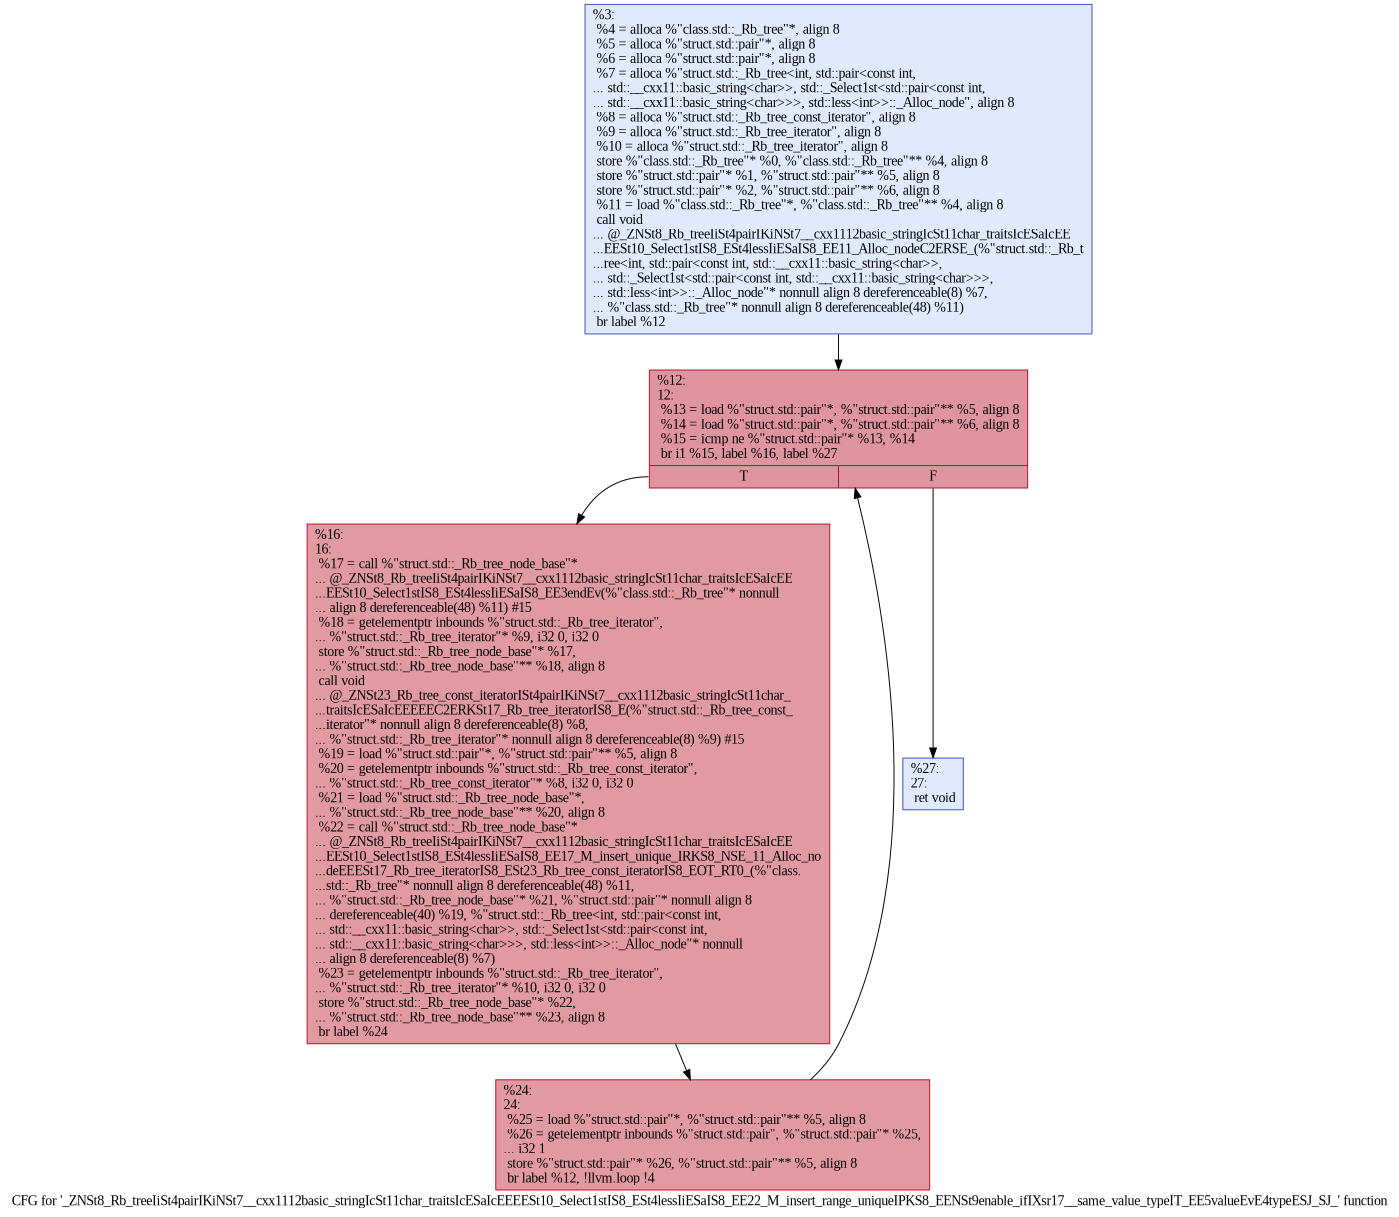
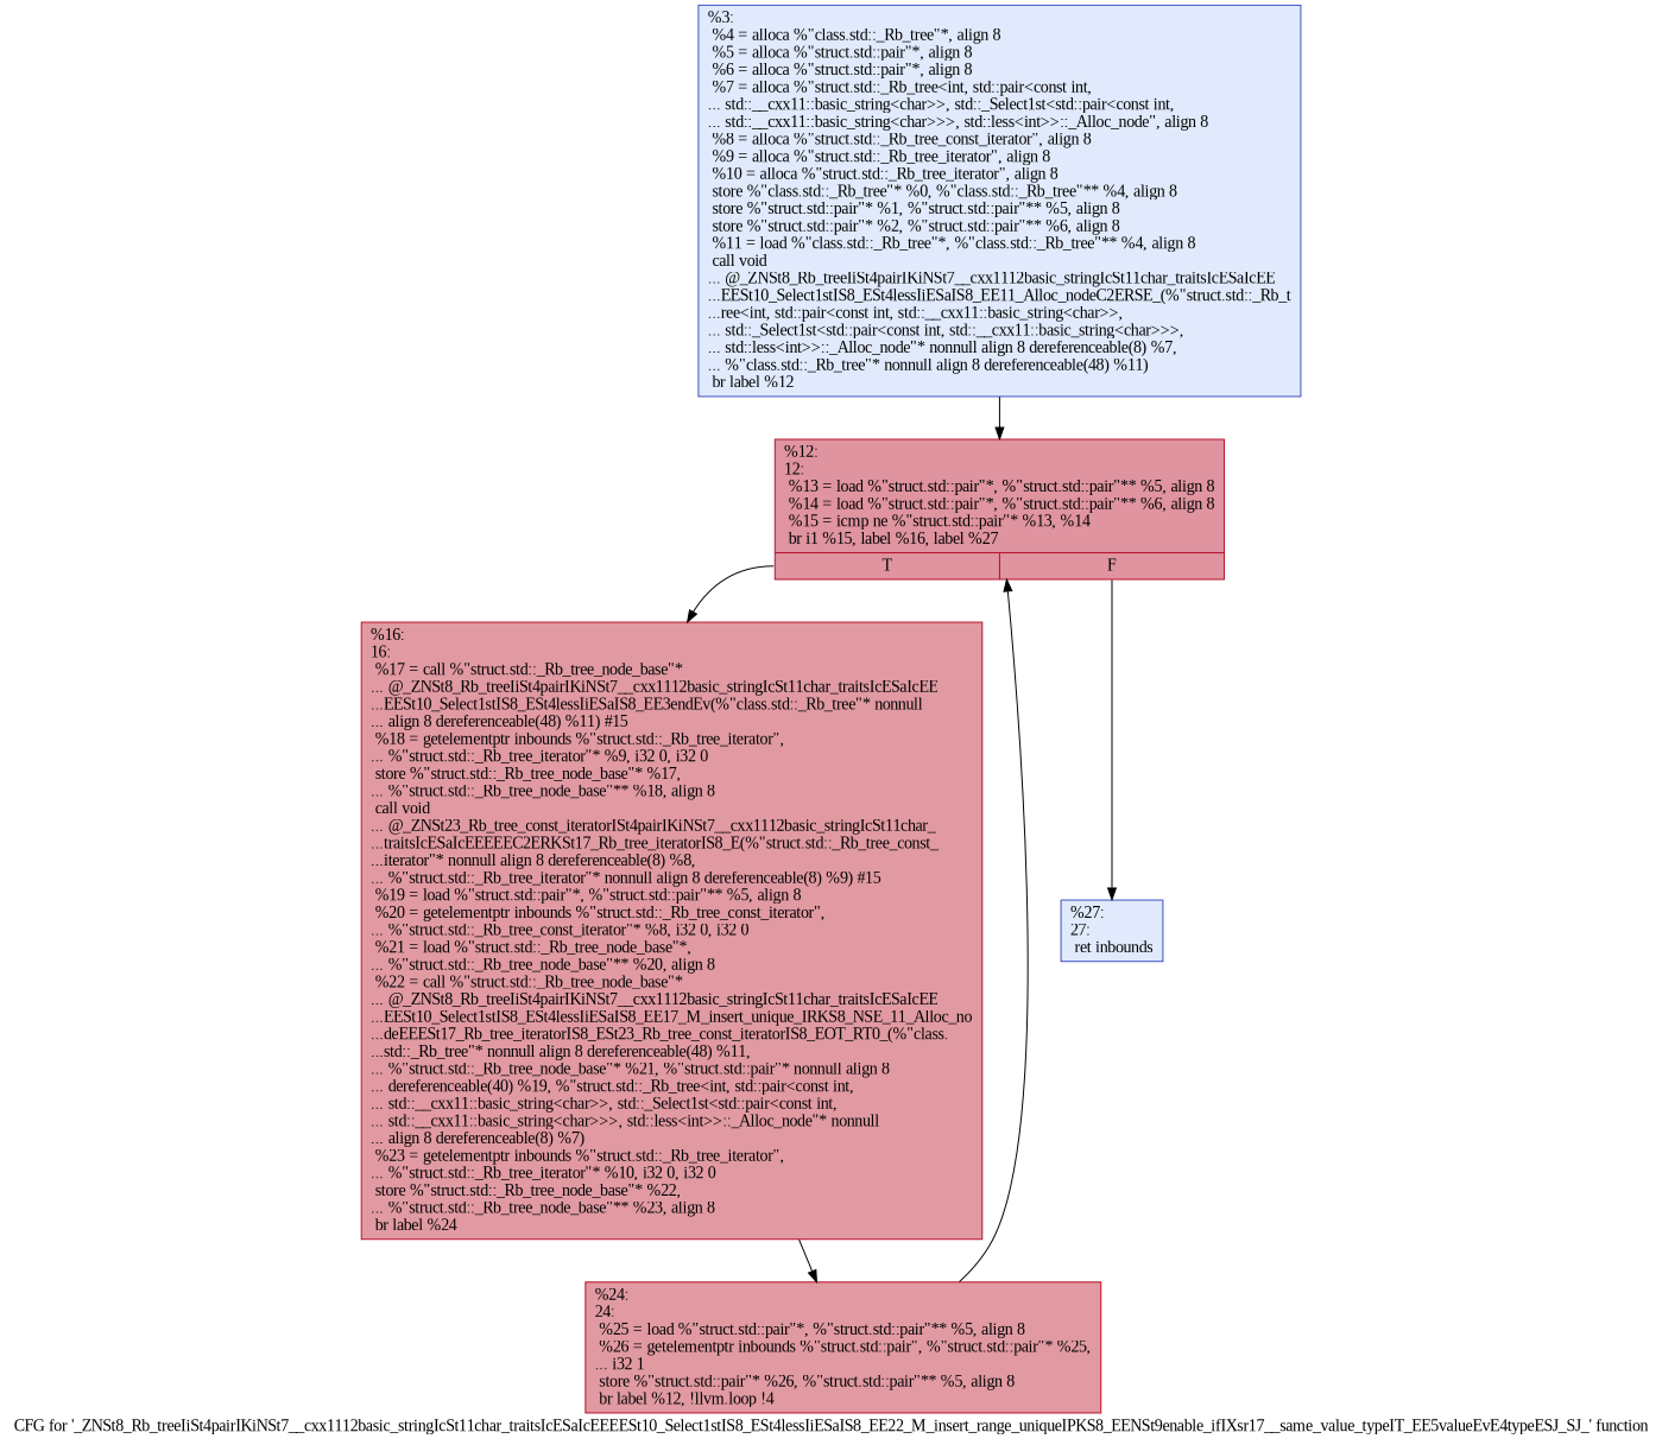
  digraph {
    label="CFG for '_ZNSt8_Rb_treeIiSt4pairIKiNSt7__cxx1112basic_stringIcSt11char_traitsIcESaIcEEEESt10_Select1stIS8_ESt4lessIiESaIS8_EE22_M_insert_range_uniqueIPKS8_EENSt9enable_ifIXsr17__same_value_typeIT_EE5valueEvE4typeESJ_SJ_' function"
    fontname="Liberation Serif"
    node [color="#b70d28ff" fillcolor="#b9d0f970" shape=record style=filled fontname="Liberation Serif"]
    edge [fontname="Liberation Serif"]
    n1 [color="#3d50c3ff" label="{%3:\l  %4 = alloca %\"class.std::_Rb_tree\"*, align 8\l  %5 = alloca %\"struct.std::pair\"*, align 8\l  %6 = alloca %\"struct.std::pair\"*, align 8\l  %7 = alloca %\"struct.std::_Rb_tree\<int, std::pair\<const int,\l... std::__cxx11::basic_string\<char\>\>, std::_Select1st\<std::pair\<const int,\l... std::__cxx11::basic_string\<char\>\>\>, std::less\<int\>\>::_Alloc_node\", align 8\l  %8 = alloca %\"struct.std::_Rb_tree_const_iterator\", align 8\l  %9 = alloca %\"struct.std::_Rb_tree_iterator\", align 8\l  %10 = alloca %\"struct.std::_Rb_tree_iterator\", align 8\l  store %\"class.std::_Rb_tree\"* %0, %\"class.std::_Rb_tree\"** %4, align 8\l  store %\"struct.std::pair\"* %1, %\"struct.std::pair\"** %5, align 8\l  store %\"struct.std::pair\"* %2, %\"struct.std::pair\"** %6, align 8\l  %11 = load %\"class.std::_Rb_tree\"*, %\"class.std::_Rb_tree\"** %4, align 8\l  call void\l... @_ZNSt8_Rb_treeIiSt4pairIKiNSt7__cxx1112basic_stringIcSt11char_traitsIcESaIcEE\l...EESt10_Select1stIS8_ESt4lessIiESaIS8_EE11_Alloc_nodeC2ERSE_(%\"struct.std::_Rb_t\l...ree\<int, std::pair\<const int, std::__cxx11::basic_string\<char\>\>,\l... std::_Select1st\<std::pair\<const int, std::__cxx11::basic_string\<char\>\>\>,\l... std::less\<int\>\>::_Alloc_node\"* nonnull align 8 dereferenceable(8) %7,\l... %\"class.std::_Rb_tree\"* nonnull align 8 dereferenceable(48) %11)\l  br label %12\l}"]
    n2 [fillcolor="#b70d2870" label="{%12:\l12:                                               \l  %13 = load %\"struct.std::pair\"*, %\"struct.std::pair\"** %5, align 8\l  %14 = load %\"struct.std::pair\"*, %\"struct.std::pair\"** %6, align 8\l  %15 = icmp ne %\"struct.std::pair\"* %13, %14\l  br i1 %15, label %16, label %27\l|{<s0>T|<s1>F}}"]
    n3 [fillcolor="#bb1b2c70" label="{%16:\l16:                                               \l  %17 = call %\"struct.std::_Rb_tree_node_base\"*\l... @_ZNSt8_Rb_treeIiSt4pairIKiNSt7__cxx1112basic_stringIcSt11char_traitsIcESaIcEE\l...EESt10_Select1stIS8_ESt4lessIiESaIS8_EE3endEv(%\"class.std::_Rb_tree\"* nonnull\l... align 8 dereferenceable(48) %11) #15\l  %18 = getelementptr inbounds %\"struct.std::_Rb_tree_iterator\",\l... %\"struct.std::_Rb_tree_iterator\"* %9, i32 0, i32 0\l  store %\"struct.std::_Rb_tree_node_base\"* %17,\l... %\"struct.std::_Rb_tree_node_base\"** %18, align 8\l  call void\l... @_ZNSt23_Rb_tree_const_iteratorISt4pairIKiNSt7__cxx1112basic_stringIcSt11char_\l...traitsIcESaIcEEEEEC2ERKSt17_Rb_tree_iteratorIS8_E(%\"struct.std::_Rb_tree_const_\l...iterator\"* nonnull align 8 dereferenceable(8) %8,\l... %\"struct.std::_Rb_tree_iterator\"* nonnull align 8 dereferenceable(8) %9) #15\l  %19 = load %\"struct.std::pair\"*, %\"struct.std::pair\"** %5, align 8\l  %20 = getelementptr inbounds %\"struct.std::_Rb_tree_const_iterator\",\l... %\"struct.std::_Rb_tree_const_iterator\"* %8, i32 0, i32 0\l  %21 = load %\"struct.std::_Rb_tree_node_base\"*,\l... %\"struct.std::_Rb_tree_node_base\"** %20, align 8\l  %22 = call %\"struct.std::_Rb_tree_node_base\"*\l... @_ZNSt8_Rb_treeIiSt4pairIKiNSt7__cxx1112basic_stringIcSt11char_traitsIcESaIcEE\l...EESt10_Select1stIS8_ESt4lessIiESaIS8_EE17_M_insert_unique_IRKS8_NSE_11_Alloc_no\l...deEEESt17_Rb_tree_iteratorIS8_ESt23_Rb_tree_const_iteratorIS8_EOT_RT0_(%\"class.\l...std::_Rb_tree\"* nonnull align 8 dereferenceable(48) %11,\l... %\"struct.std::_Rb_tree_node_base\"* %21, %\"struct.std::pair\"* nonnull align 8\l... dereferenceable(40) %19, %\"struct.std::_Rb_tree\<int, std::pair\<const int,\l... std::__cxx11::basic_string\<char\>\>, std::_Select1st\<std::pair\<const int,\l... std::__cxx11::basic_string\<char\>\>\>, std::less\<int\>\>::_Alloc_node\"* nonnull\l... align 8 dereferenceable(8) %7)\l  %23 = getelementptr inbounds %\"struct.std::_Rb_tree_iterator\",\l... %\"struct.std::_Rb_tree_iterator\"* %10, i32 0, i32 0\l  store %\"struct.std::_Rb_tree_node_base\"* %22,\l... %\"struct.std::_Rb_tree_node_base\"** %23, align 8\l  br label %24\l}"]
-   n4 [color="#3d50c3ff" label="{%27:\l27:                                               \l  ret void\l}"]
+   n4 [color="#3d50c3ff" label="{%27:\l27:                                               \l  ret inbounds\l}"]
    n5 [fillcolor="#bb1b2c70" label="{%24:\l24:                                               \l  %25 = load %\"struct.std::pair\"*, %\"struct.std::pair\"** %5, align 8\l  %26 = getelementptr inbounds %\"struct.std::pair\", %\"struct.std::pair\"* %25,\l... i32 1\l  store %\"struct.std::pair\"* %26, %\"struct.std::pair\"** %5, align 8\l  br label %12, !llvm.loop !4\l}"]
    n1 -> n2
    n2 -> n3 [tailport=s0]
    n2 -> n4 [tailport=s1]
    n3 -> n5
    n5 -> n2
  }
